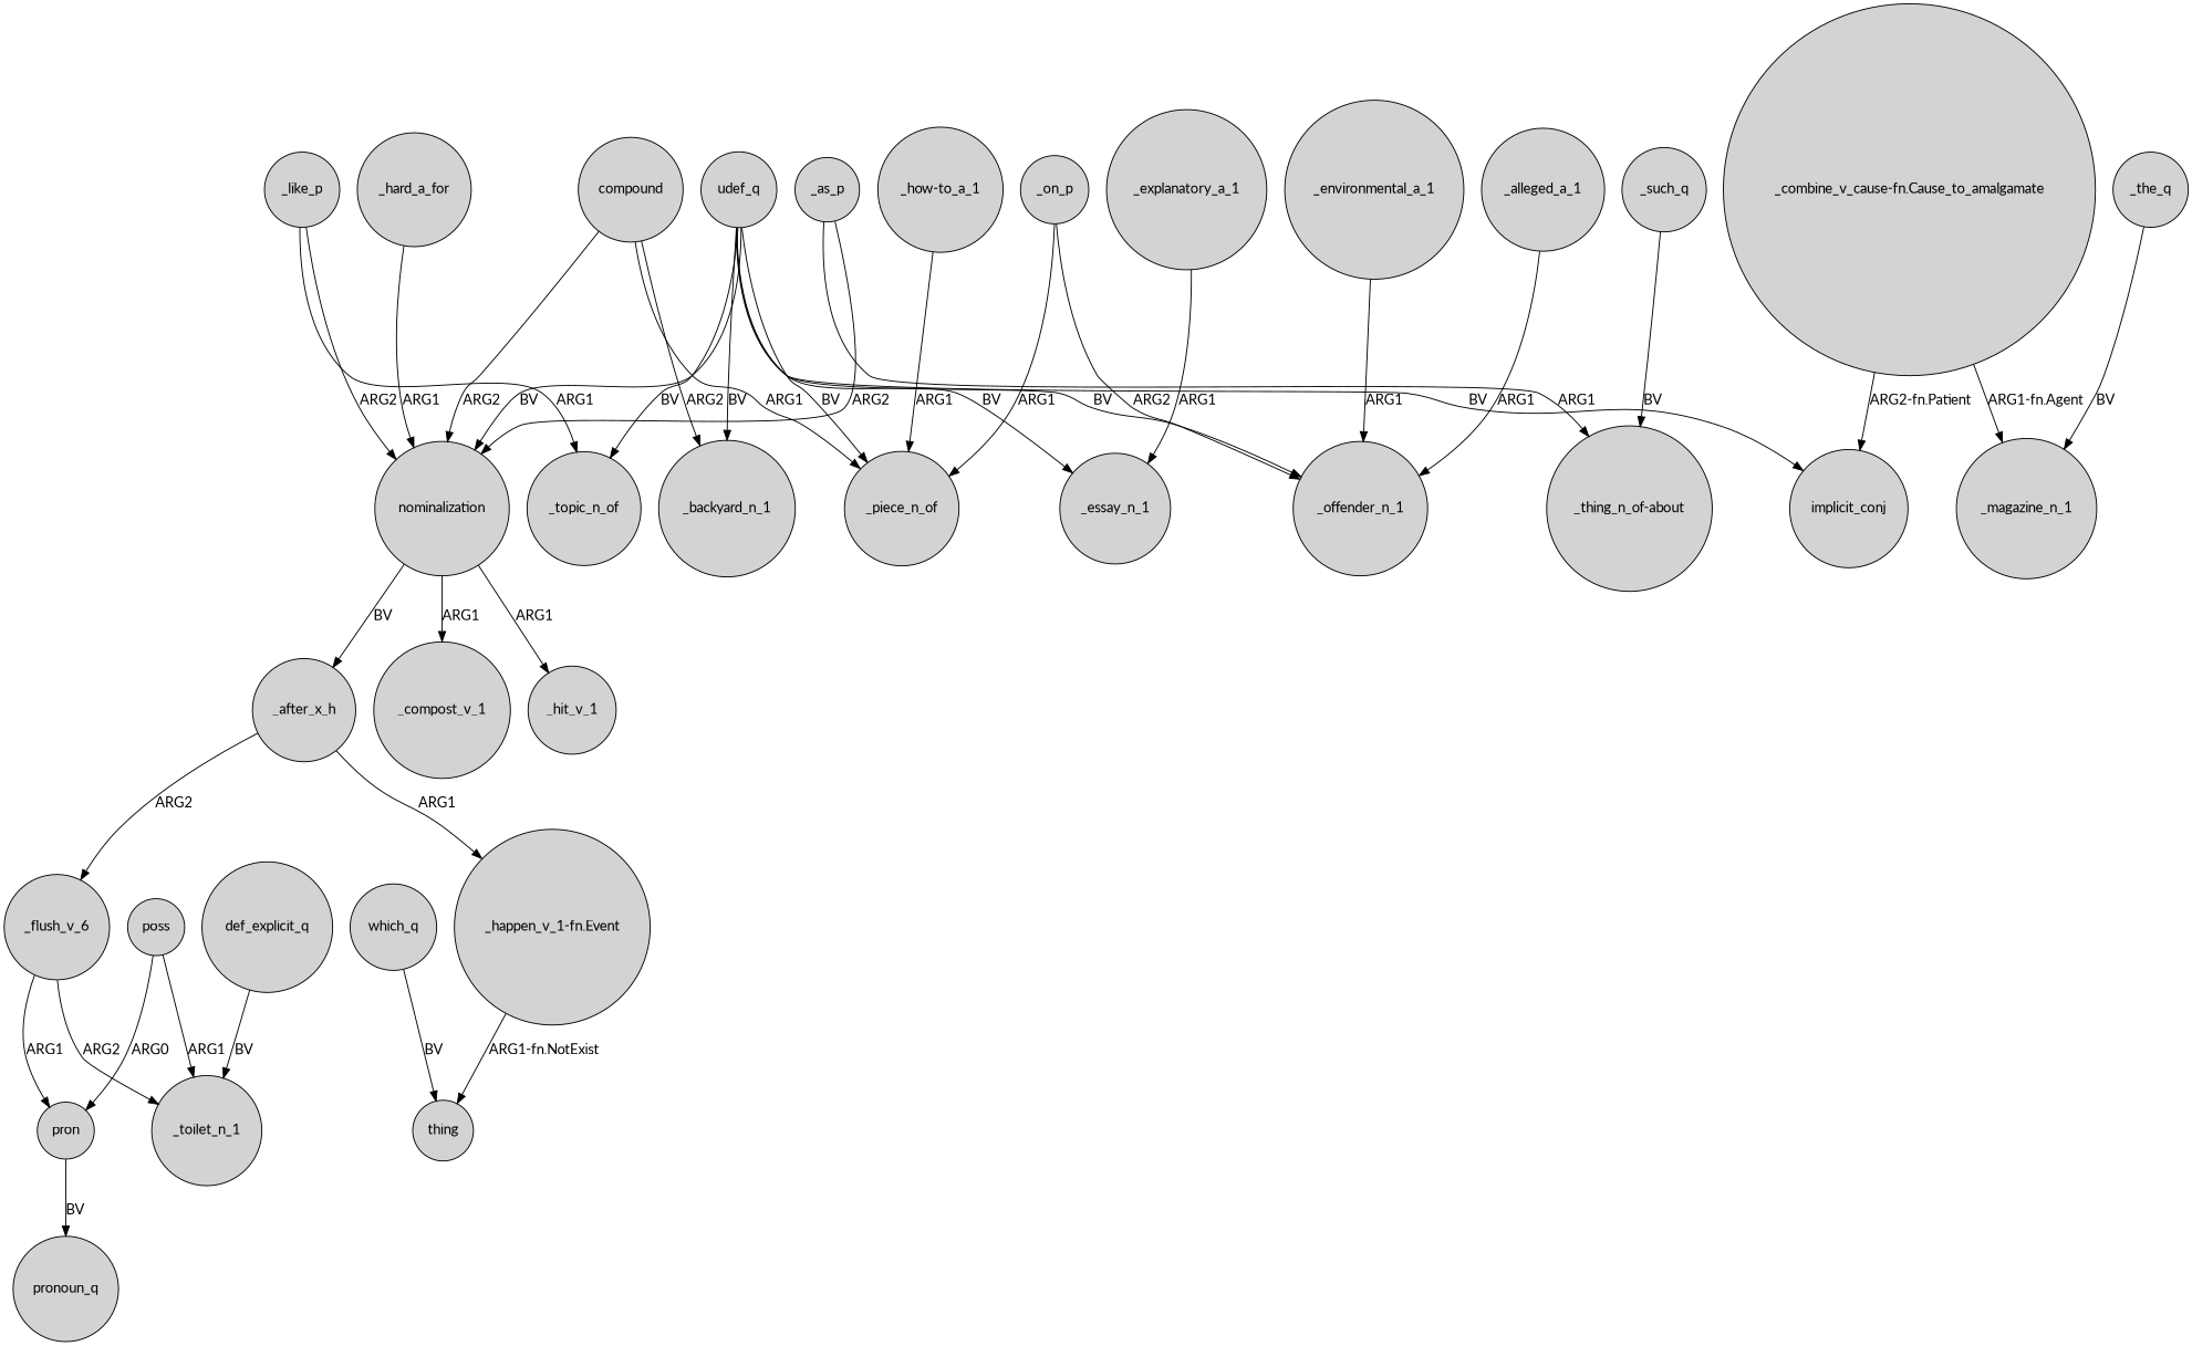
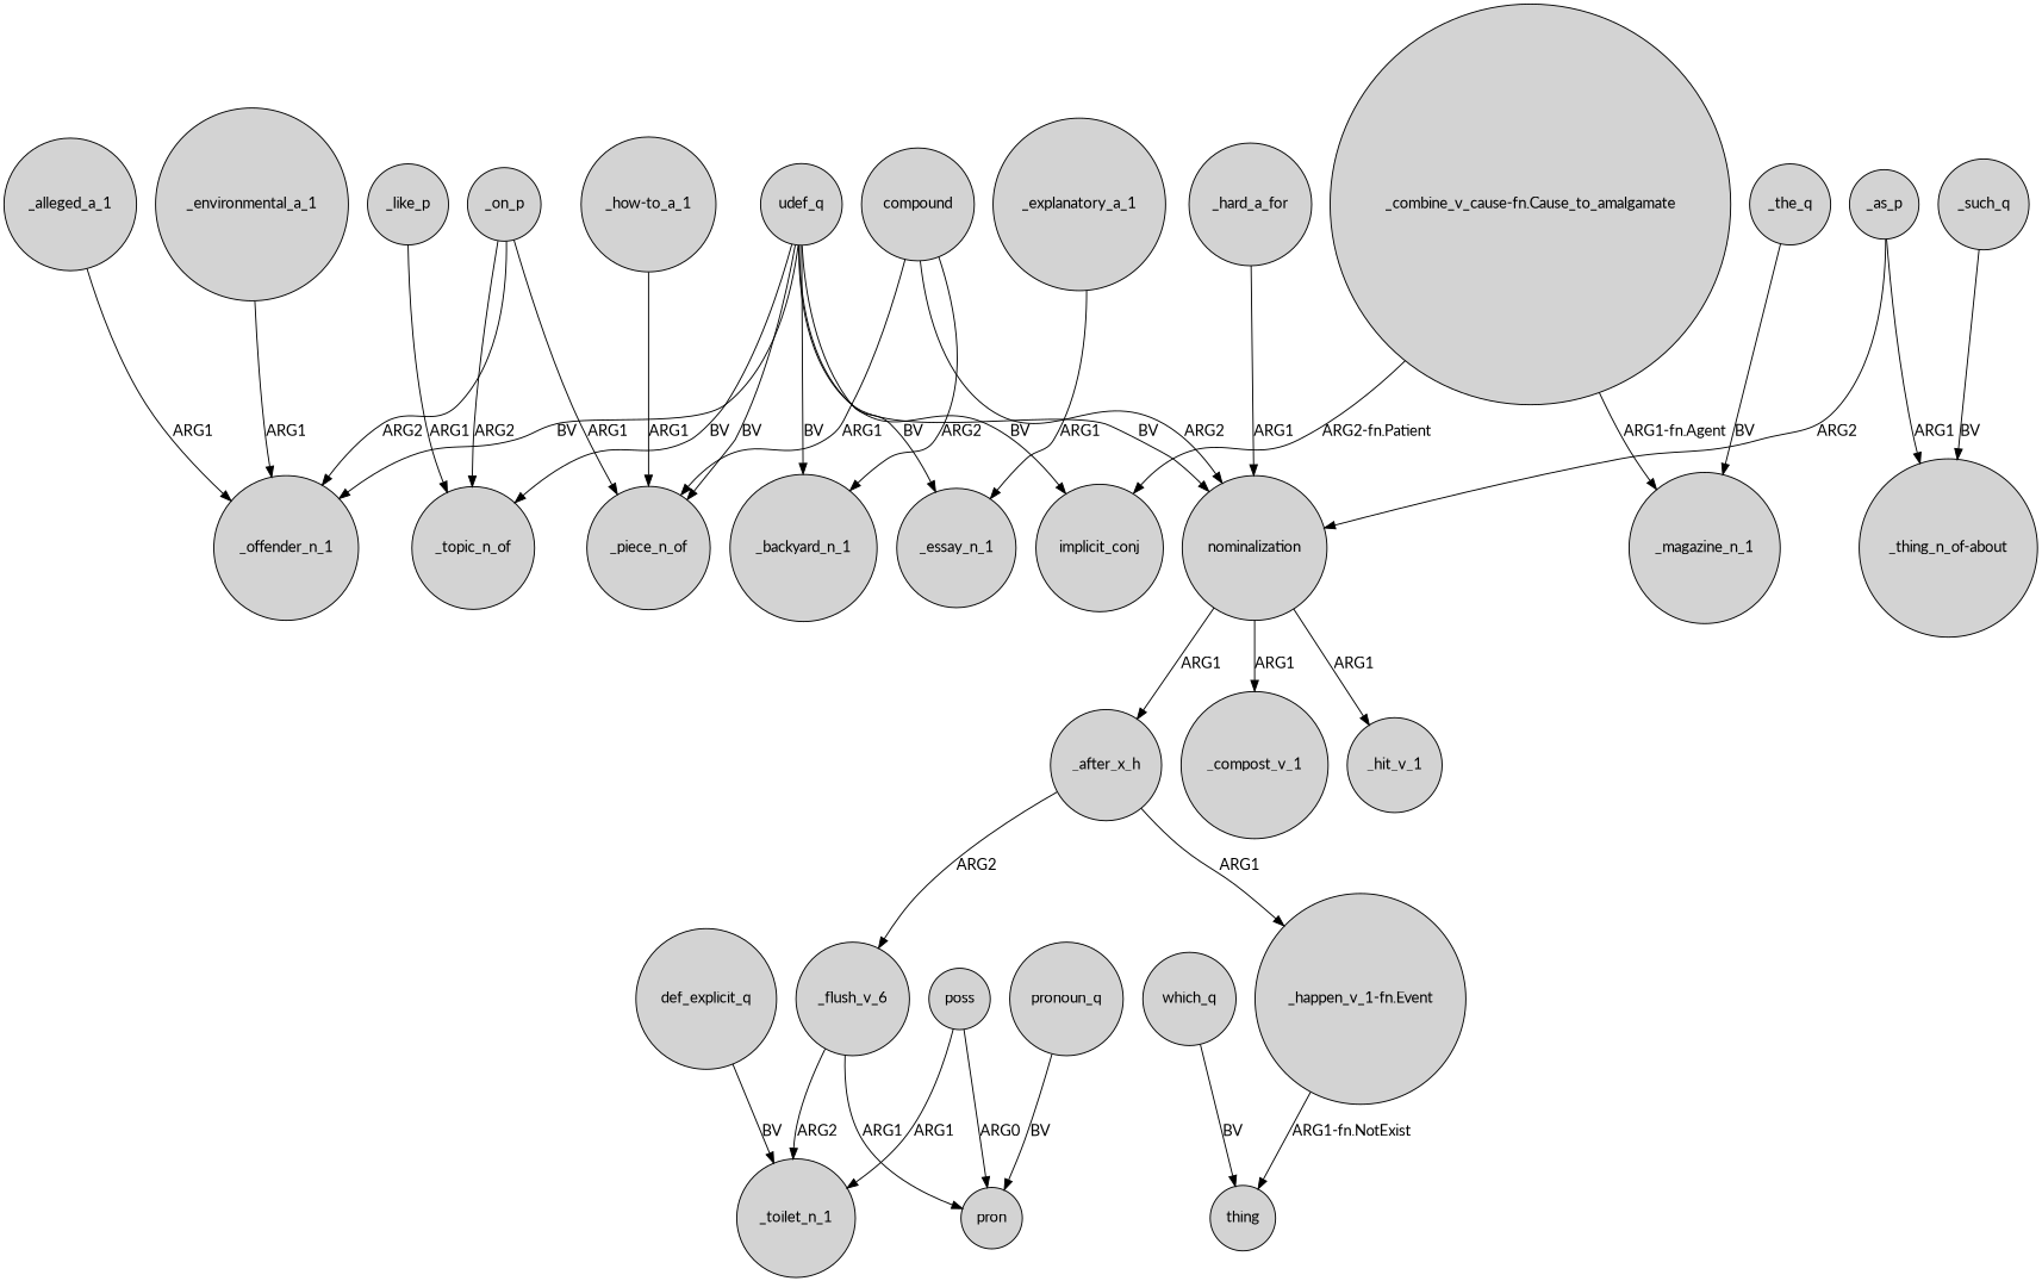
  digraph {
    fontname=Lato
    node [fontname=Lato shape=circle style=filled]
    edge [fontname=Lato]
    n1 [label=_flush_v_6]
    _after_x_h
    "_happen_v_1-fn.Event"
    pron
    _toilet_n_1
    thing
    _on_p
    _offender_n_1
    _topic_n_of
    _piece_n_of
    poss
    _such_q
    "_thing_n_of-about"
    udef_q
    _essay_n_1
    nominalization
    implicit_conj
    _backyard_n_1
    _compost_v_1
    _hit_v_1
    _the_q
    _magazine_n_1
    _like_p
    compound
    _alleged_a_1
    _hard_a_for
    _environmental_a_1
    pronoun_q
    "_how-to_a_1"
    "_combine_v_cause-fn.Cause_to_amalgamate"
    def_explicit_q
    _as_p
    _explanatory_a_1
    which_q
    n1 -> pron [label=ARG1]
    n1 -> _toilet_n_1 [label=ARG2]
    _after_x_h -> n1 [label=ARG2]
    _after_x_h -> "_happen_v_1-fn.Event" [label=ARG1]
    "_happen_v_1-fn.Event" -> thing [label="ARG1-fn.NotExist"]
    _on_p -> _offender_n_1 [label=ARG2]
+   _on_p -> _topic_n_of [label=ARG2]
    _on_p -> _piece_n_of [label=ARG1]
    poss -> pron [label=ARG0]
    poss -> _toilet_n_1 [label=ARG1]
    _such_q -> "_thing_n_of-about" [label=BV]
    udef_q -> _offender_n_1 [label=BV]
    udef_q -> _topic_n_of [label=BV]
    udef_q -> _piece_n_of [label=BV]
    udef_q -> _essay_n_1 [label=BV]
    udef_q -> nominalization [label=BV]
    udef_q -> implicit_conj [label=BV]
    udef_q -> _backyard_n_1 [label=BV]
-   nominalization -> _after_x_h [label=BV]
+   nominalization -> _after_x_h [label=ARG1]
    nominalization -> _compost_v_1 [label=ARG1]
    nominalization -> _hit_v_1 [label=ARG1]
    _the_q -> _magazine_n_1 [label=BV]
    _like_p -> _topic_n_of [label=ARG1]
-   _like_p -> nominalization [label=ARG2]
    compound -> _piece_n_of [label=ARG1]
    compound -> nominalization [label=ARG2]
    compound -> _backyard_n_1 [label=ARG2]
    _alleged_a_1 -> _offender_n_1 [label=ARG1]
    _hard_a_for -> nominalization [label=ARG1]
    _environmental_a_1 -> _offender_n_1 [label=ARG1]
-   pron -> pronoun_q [label=BV]
+   pronoun_q -> pron [label=BV]
    "_how-to_a_1" -> _piece_n_of [label=ARG1]
    "_combine_v_cause-fn.Cause_to_amalgamate" -> implicit_conj [label="ARG2-fn.Patient"]
    "_combine_v_cause-fn.Cause_to_amalgamate" -> _magazine_n_1 [label="ARG1-fn.Agent"]
    def_explicit_q -> _toilet_n_1 [label=BV]
    _as_p -> "_thing_n_of-about" [label=ARG1]
    _as_p -> nominalization [label=ARG2]
    _explanatory_a_1 -> _essay_n_1 [label=ARG1]
    which_q -> thing [label=BV]
  }
